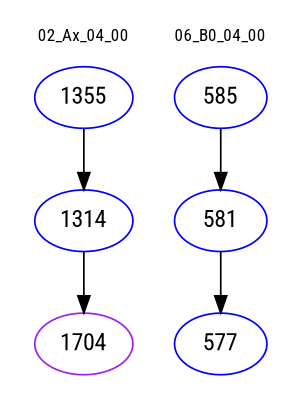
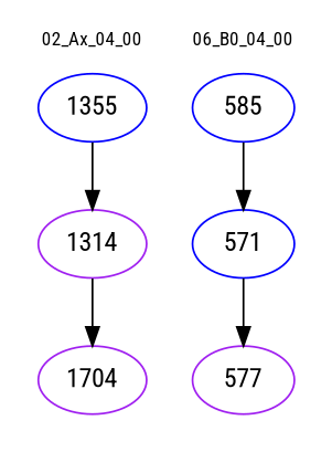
  digraph {
    fontname="Roboto Condensed"
    node [color=blue fontname="Roboto Condensed"]
    edge [color=black fontname="Roboto Condensed"]
    n1 [label=1355]
-   n2 [label=1314]
+   n2 [color=purple label=1314]
    n3 [color=purple label=1704]
    n4 [label=585]
-   n5 [label=581]
-   n6 [label=577]
+   n5 [label=571]
+   n6 [color=purple label=577]
    subgraph cluster_1 {
      color=white
      fontsize=10
      label="02_Ax_04_00"
      n1
      n2
      n3
    }
    subgraph cluster_2 {
      color=white
      fontsize=10
      label="06_B0_04_00"
      n4
      n5
      n6
    }
    n1 -> n2
    n2 -> n3
    n4 -> n5
    n5 -> n6
  }
